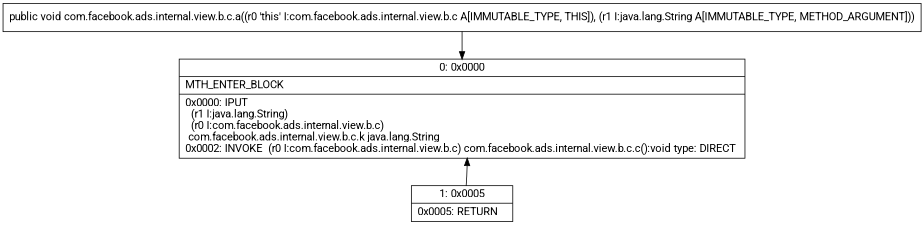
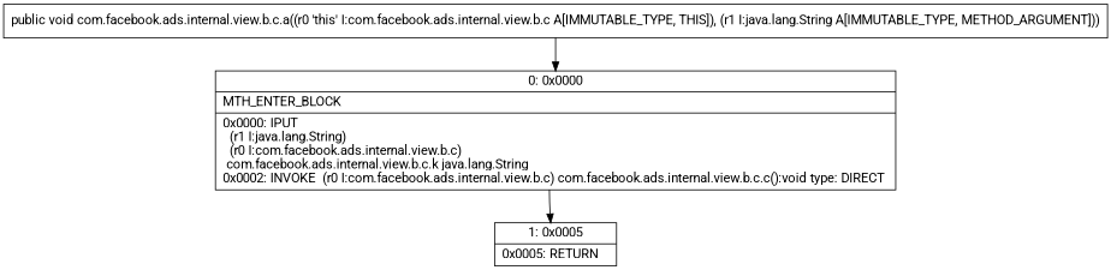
  digraph {
    fontname=Roboto
    node [shape=record fontname=Roboto]
    edge [fontname=Roboto]
    n1 [label="{0\:\ 0x0000|MTH_ENTER_BLOCK\l|0x0000: IPUT  \l  (r1 I:java.lang.String)\l  (r0 I:com.facebook.ads.internal.view.b.c)\l com.facebook.ads.internal.view.b.c.k java.lang.String \l0x0002: INVOKE  (r0 I:com.facebook.ads.internal.view.b.c) com.facebook.ads.internal.view.b.c.c():void type: DIRECT \l}"]
    n2 [label="{1\:\ 0x0005|0x0005: RETURN   \l}"]
    n3 [label="{public void com.facebook.ads.internal.view.b.c.a((r0 'this' I:com.facebook.ads.internal.view.b.c A[IMMUTABLE_TYPE, THIS]), (r1 I:java.lang.String A[IMMUTABLE_TYPE, METHOD_ARGUMENT])) }"]
-   n2 -> n1
+   n1 -> n2
    n3 -> n1
  }
